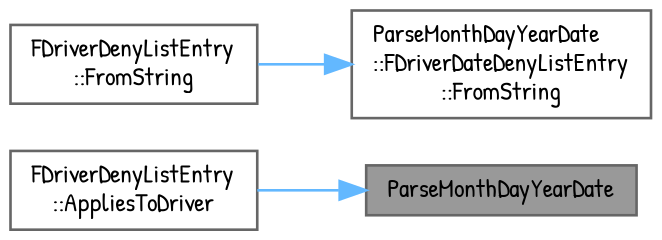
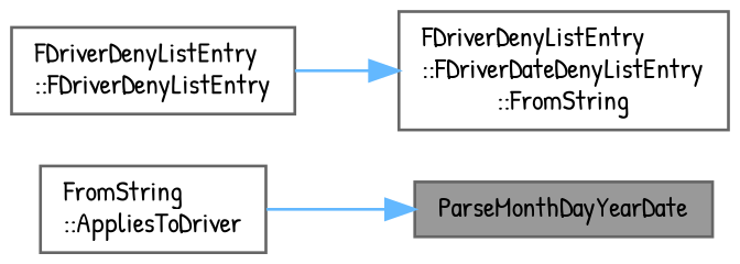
  digraph {
    fontname="Patrick Hand"
    rankdir=RL
    node [color=grey40 fillcolor=white fontname="Patrick Hand" fontsize=10 shape=box style=filled]
    edge [color=steelblue1 dir=back fontname="Patrick Hand" fontsize=10 labelfontname=Helvetica labelfontsize=10 style=solid]
    n1 [color=gray40 fillcolor=grey60 fontcolor=black height=0.2 label=ParseMonthDayYearDate width=0.4]
-   n2 [height=0.2 label="FDriverDenyListEntry\l::AppliesToDriver" width=0.4]
-   n3 [height=0.2 label="ParseMonthDayYearDate\l::FDriverDateDenyListEntry\l::FromString" width=0.4]
-   n4 [height=0.2 label="FDriverDenyListEntry\l::FromString" width=0.4]
+   n2 [height=0.2 label="FromString\l::AppliesToDriver" width=0.4]
+   n3 [height=0.2 label="FDriverDenyListEntry\l::FDriverDateDenyListEntry\l::FromString" width=0.4]
+   n4 [height=0.2 label="FDriverDenyListEntry\l::FDriverDenyListEntry" width=0.4]
    n1 -> n2
    n3 -> n4
  }
